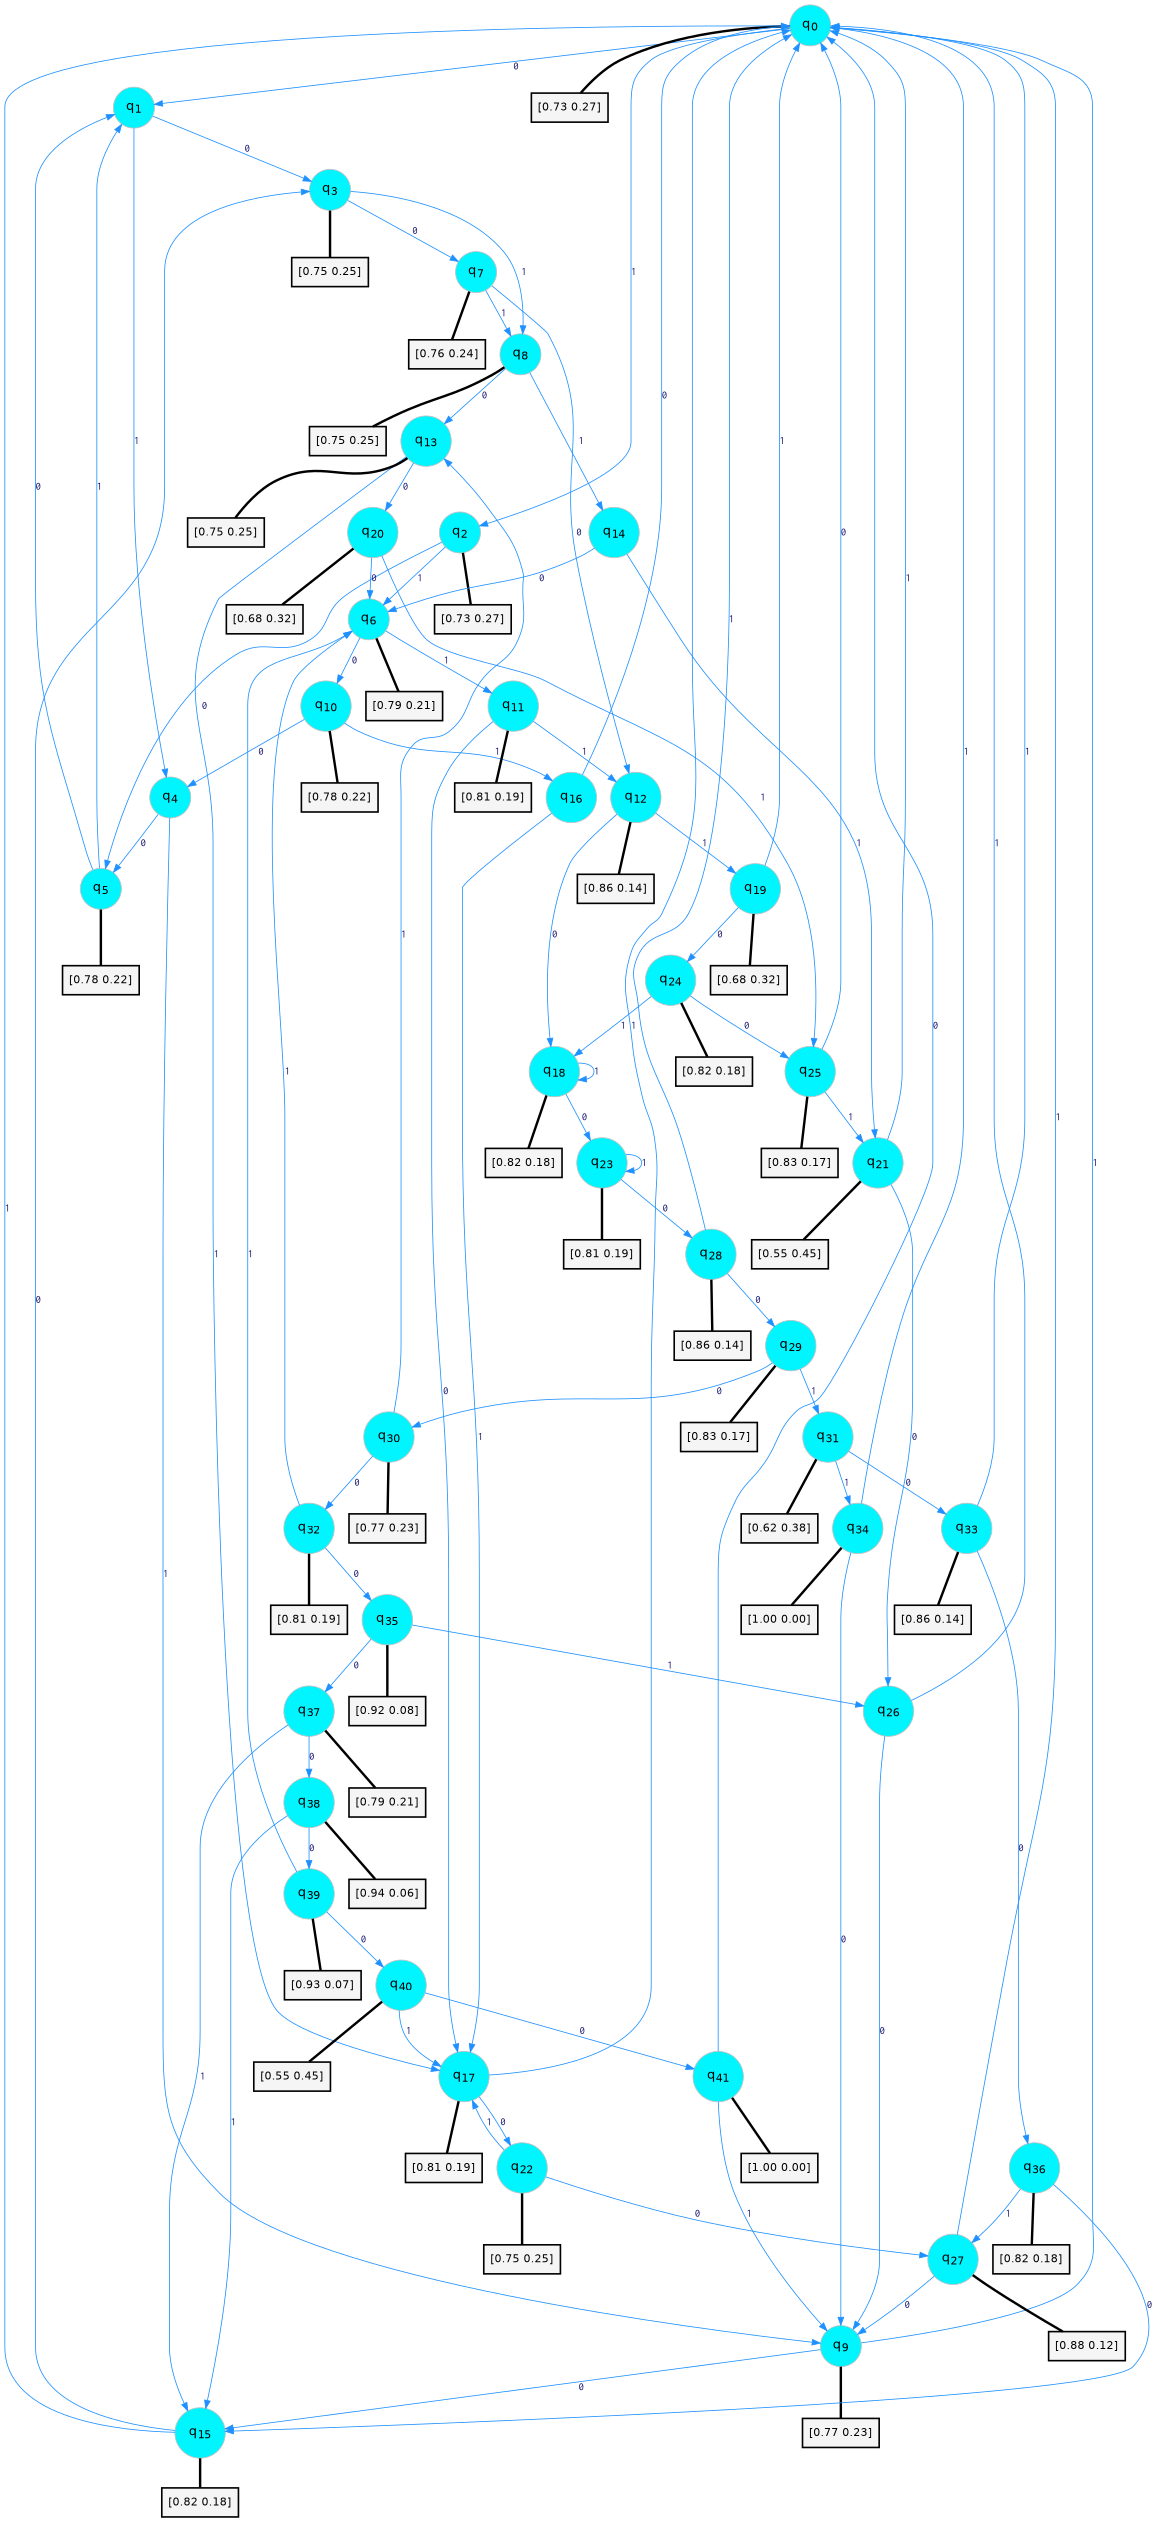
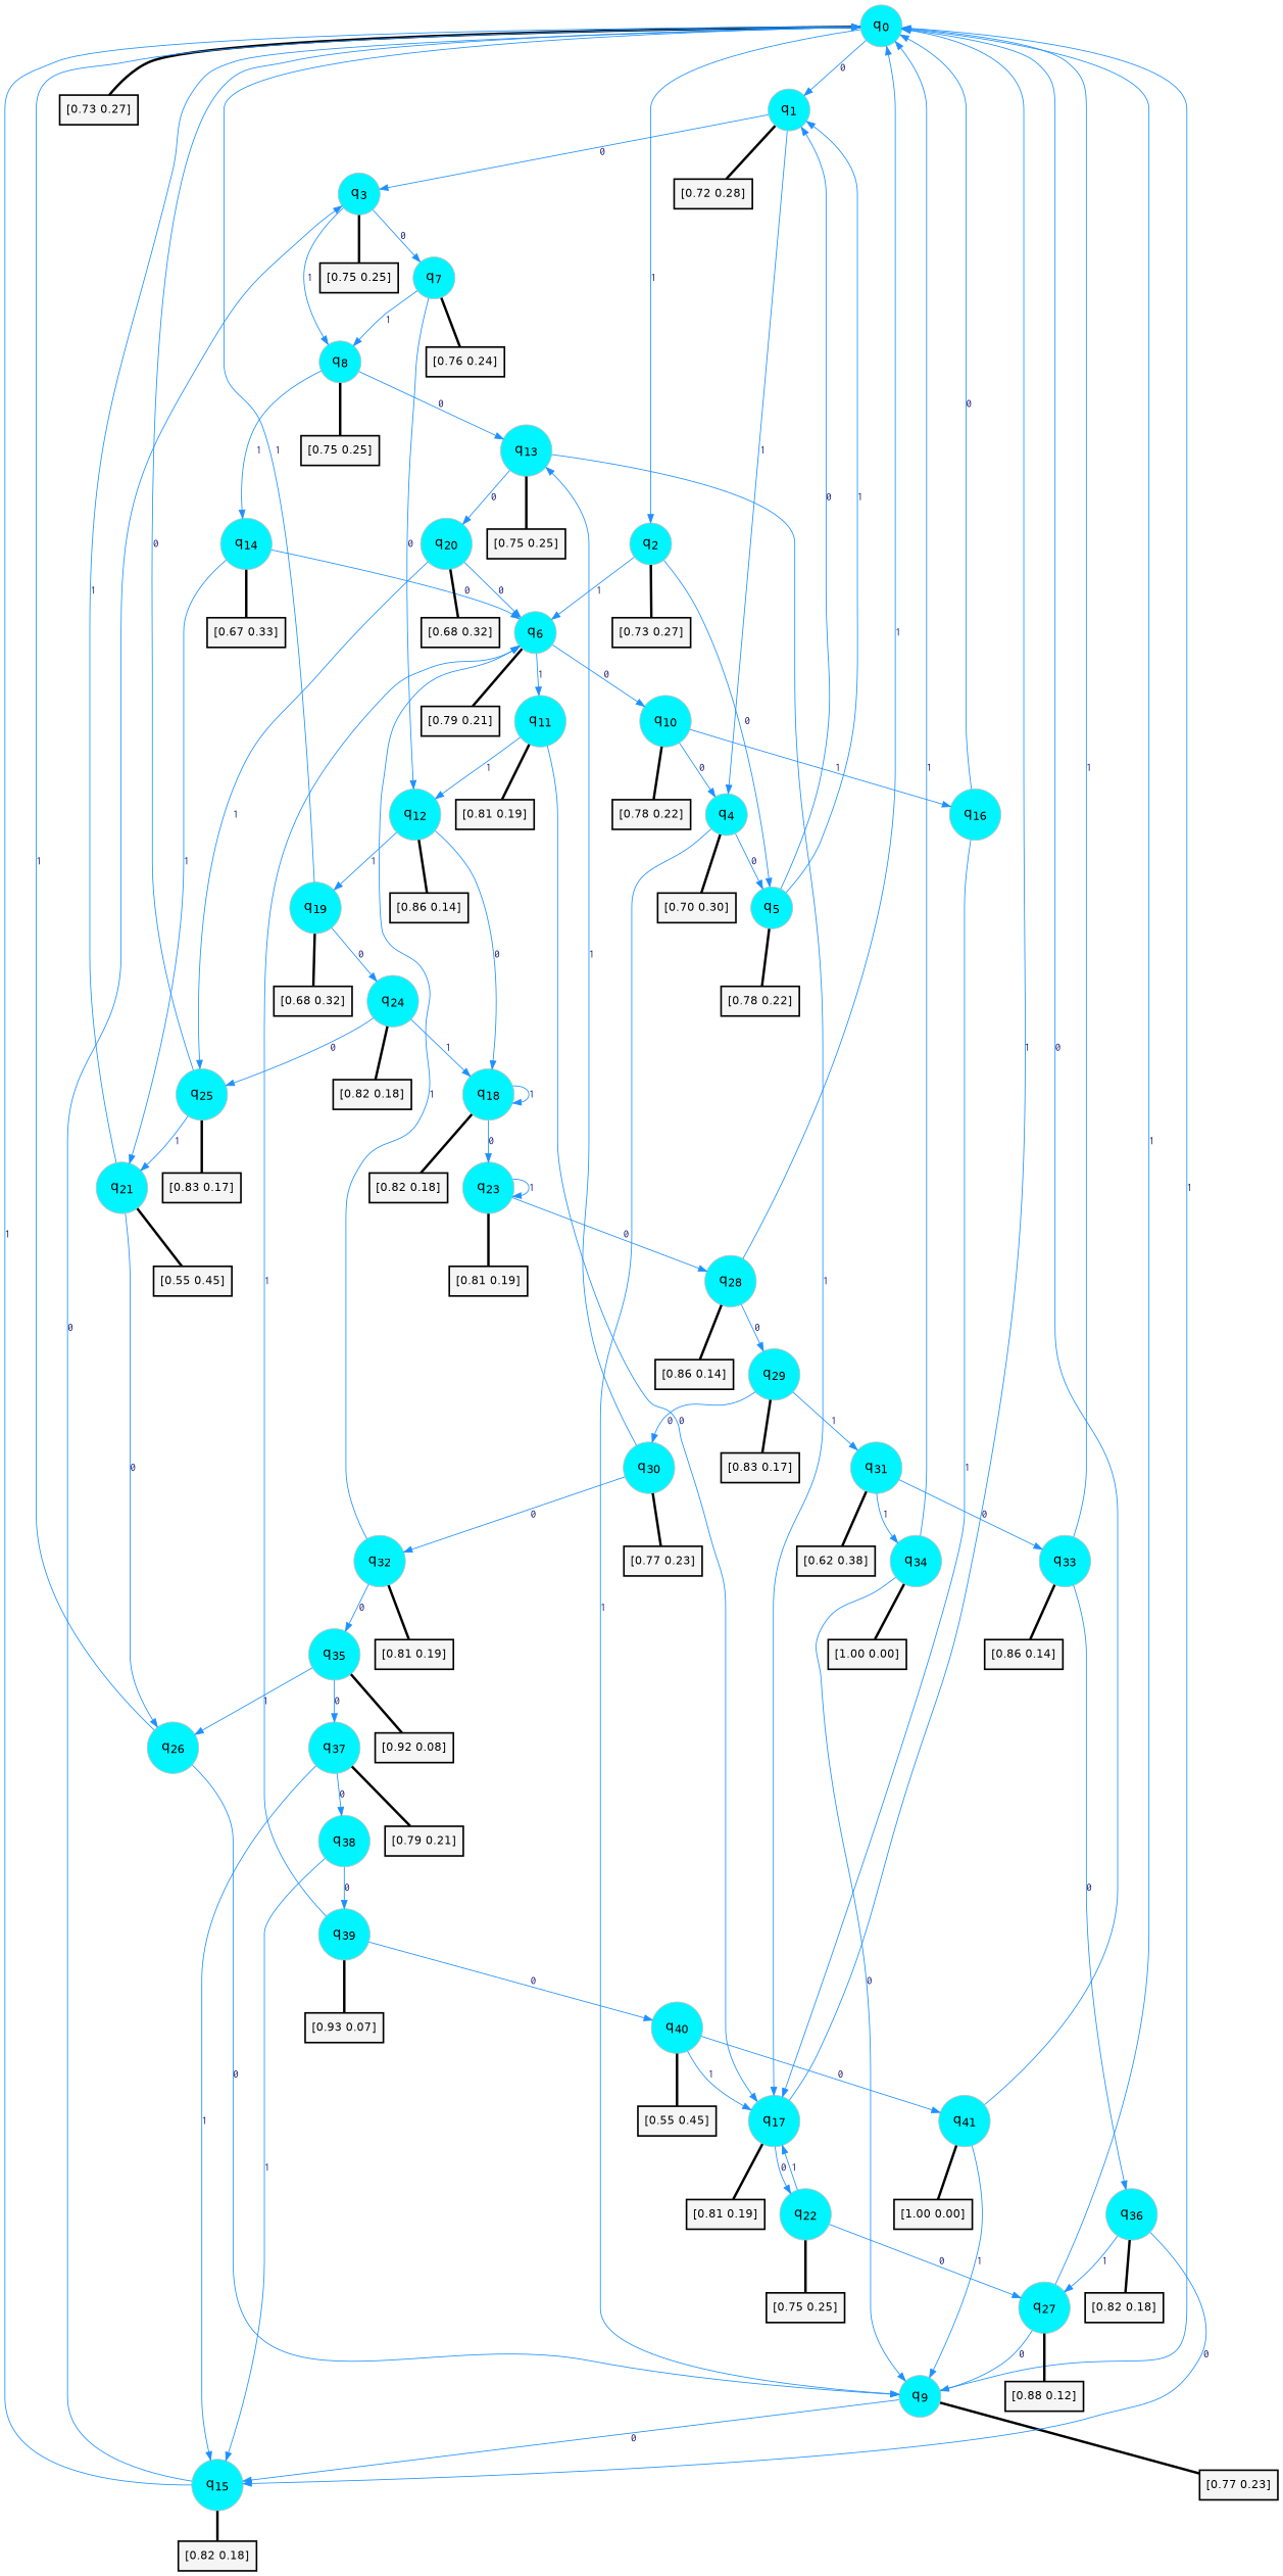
  digraph {
    rankdir=TD
    node [color=gray fillcolor=turquoise1 fontcolor=black fontname=Helvetica fontsize=16 fontweight=bold shape=circle style=filled]
    edge [arrowsize=1 color=dodgerblue1 fontcolor=midnightblue fontname=courier fontweight=bold penwidth=1 style=solid weight=20]
    n1 [label=<q<SUB>0</SUB>>]
    n2 [label=<q<SUB>1</SUB>>]
    n3 [label=<q<SUB>2</SUB>>]
    n4 [color=black fillcolor=whitesmoke fontsize=14 label="[0.73 0.27]" penwidth=2 shape=box]
    n5 [label=<q<SUB>3</SUB>>]
    n6 [label=<q<SUB>4</SUB>>]
+   n7 [color=black fillcolor=whitesmoke fontsize=14 label="[0.72 0.28]" penwidth=2 shape=box]
    n8 [label=<q<SUB>5</SUB>>]
    n9 [label=<q<SUB>6</SUB>>]
    n10 [color=black fillcolor=whitesmoke fontsize=14 label="[0.73 0.27]" penwidth=2 shape=box]
    n11 [label=<q<SUB>7</SUB>>]
    n12 [label=<q<SUB>8</SUB>>]
    n13 [color=black fillcolor=whitesmoke fontsize=14 label="[0.75 0.25]" penwidth=2 shape=box]
    n14 [label=<q<SUB>9</SUB>>]
+   n15 [color=black fillcolor=whitesmoke fontsize=14 label="[0.70 0.30]" penwidth=2 shape=box]
    n16 [color=black fillcolor=whitesmoke fontsize=14 label="[0.78 0.22]" penwidth=2 shape=box]
    n17 [label=<q<SUB>10</SUB>>]
    n18 [label=<q<SUB>11</SUB>>]
    n19 [color=black fillcolor=whitesmoke fontsize=14 label="[0.79 0.21]" penwidth=2 shape=box]
    n20 [label=<q<SUB>12</SUB>>]
    n21 [color=black fillcolor=whitesmoke fontsize=14 label="[0.76 0.24]" penwidth=2 shape=box]
    n22 [label=<q<SUB>13</SUB>>]
    n23 [label=<q<SUB>14</SUB>>]
    n24 [color=black fillcolor=whitesmoke fontsize=14 label="[0.75 0.25]" penwidth=2 shape=box]
    n25 [label=<q<SUB>15</SUB>>]
    n26 [color=black fillcolor=whitesmoke fontsize=14 label="[0.77 0.23]" penwidth=2 shape=box]
    n27 [label=<q<SUB>16</SUB>>]
    n28 [color=black fillcolor=whitesmoke fontsize=14 label="[0.78 0.22]" penwidth=2 shape=box]
    n29 [label=<q<SUB>17</SUB>>]
    n30 [color=black fillcolor=whitesmoke fontsize=14 label="[0.81 0.19]" penwidth=2 shape=box]
    n31 [label=<q<SUB>18</SUB>>]
    n32 [label=<q<SUB>19</SUB>>]
    n33 [color=black fillcolor=whitesmoke fontsize=14 label="[0.86 0.14]" penwidth=2 shape=box]
    n34 [label=<q<SUB>20</SUB>>]
    n35 [color=black fillcolor=whitesmoke fontsize=14 label="[0.75 0.25]" penwidth=2 shape=box]
    n36 [label=<q<SUB>21</SUB>>]
+   n37 [color=black fillcolor=whitesmoke fontsize=14 label="[0.67 0.33]" penwidth=2 shape=box]
    n38 [color=black fillcolor=whitesmoke fontsize=14 label="[0.82 0.18]" penwidth=2 shape=box]
    n39 [label=<q<SUB>22</SUB>>]
    n40 [color=black fillcolor=whitesmoke fontsize=14 label="[0.81 0.19]" penwidth=2 shape=box]
    n41 [label=<q<SUB>23</SUB>>]
    n42 [color=black fillcolor=whitesmoke fontsize=14 label="[0.82 0.18]" penwidth=2 shape=box]
    n43 [label=<q<SUB>24</SUB>>]
    n44 [color=black fillcolor=whitesmoke fontsize=14 label="[0.68 0.32]" penwidth=2 shape=box]
    n45 [label=<q<SUB>25</SUB>>]
    n46 [color=black fillcolor=whitesmoke fontsize=14 label="[0.68 0.32]" penwidth=2 shape=box]
    n47 [label=<q<SUB>26</SUB>>]
    n48 [color=black fillcolor=whitesmoke fontsize=14 label="[0.55 0.45]" penwidth=2 shape=box]
    n49 [label=<q<SUB>27</SUB>>]
    n50 [color=black fillcolor=whitesmoke fontsize=14 label="[0.75 0.25]" penwidth=2 shape=box]
    n51 [label=<q<SUB>28</SUB>>]
    n52 [color=black fillcolor=whitesmoke fontsize=14 label="[0.81 0.19]" penwidth=2 shape=box]
    n53 [color=black fillcolor=whitesmoke fontsize=14 label="[0.82 0.18]" penwidth=2 shape=box]
    n54 [color=black fillcolor=whitesmoke fontsize=14 label="[0.83 0.17]" penwidth=2 shape=box]
    n55 [color=black fillcolor=whitesmoke fontsize=14 label="[0.88 0.12]" penwidth=2 shape=box]
    n56 [label=<q<SUB>29</SUB>>]
    n57 [color=black fillcolor=whitesmoke fontsize=14 label="[0.86 0.14]" penwidth=2 shape=box]
    n58 [label=<q<SUB>30</SUB>>]
    n59 [label=<q<SUB>31</SUB>>]
    n60 [color=black fillcolor=whitesmoke fontsize=14 label="[0.83 0.17]" penwidth=2 shape=box]
    n61 [label=<q<SUB>32</SUB>>]
    n62 [color=black fillcolor=whitesmoke fontsize=14 label="[0.77 0.23]" penwidth=2 shape=box]
    n63 [label=<q<SUB>33</SUB>>]
    n64 [label=<q<SUB>34</SUB>>]
    n65 [color=black fillcolor=whitesmoke fontsize=14 label="[0.62 0.38]" penwidth=2 shape=box]
    n66 [label=<q<SUB>35</SUB>>]
    n67 [color=black fillcolor=whitesmoke fontsize=14 label="[0.81 0.19]" penwidth=2 shape=box]
    n68 [label=<q<SUB>36</SUB>>]
    n69 [color=black fillcolor=whitesmoke fontsize=14 label="[0.86 0.14]" penwidth=2 shape=box]
    n70 [color=black fillcolor=whitesmoke fontsize=14 label="[1.00 0.00]" penwidth=2 shape=box]
    n71 [label=<q<SUB>37</SUB>>]
    n72 [color=black fillcolor=whitesmoke fontsize=14 label="[0.92 0.08]" penwidth=2 shape=box]
    n73 [color=black fillcolor=whitesmoke fontsize=14 label="[0.82 0.18]" penwidth=2 shape=box]
    n74 [label=<q<SUB>38</SUB>>]
    n75 [color=black fillcolor=whitesmoke fontsize=14 label="[0.79 0.21]" penwidth=2 shape=box]
    n76 [label=<q<SUB>39</SUB>>]
-   n77 [color=black fillcolor=whitesmoke fontsize=14 label="[0.94 0.06]" penwidth=2 shape=box]
    n78 [label=<q<SUB>40</SUB>>]
    n79 [color=black fillcolor=whitesmoke fontsize=14 label="[0.93 0.07]" penwidth=2 shape=box]
    n80 [label=<q<SUB>41</SUB>>]
    n81 [color=black fillcolor=whitesmoke fontsize=14 label="[0.55 0.45]" penwidth=2 shape=box]
    n82 [color=black fillcolor=whitesmoke fontsize=14 label="[1.00 0.00]" penwidth=2 shape=box]
    n1 -> n2 [label=0]
    n1 -> n3 [label=1]
    n1 -> n4 [arrowhead=none color=black penwidth=3]
    n2 -> n5 [label=0]
    n2 -> n6 [label=1]
+   n2 -> n7 [arrowhead=none color=black penwidth=3]
    n3 -> n8 [label=0]
    n3 -> n9 [label=1]
    n3 -> n10 [arrowhead=none color=black penwidth=3]
    n5 -> n11 [label=0]
    n5 -> n12 [label=1]
    n5 -> n13 [arrowhead=none color=black penwidth=3]
    n6 -> n8 [label=0]
    n6 -> n14 [label=1]
+   n6 -> n15 [arrowhead=none color=black penwidth=3]
    n8 -> n2 [label=0]
    n8 -> n2 [label=1]
    n8 -> n16 [arrowhead=none color=black penwidth=3]
    n9 -> n17 [label=0]
    n9 -> n18 [label=1]
    n9 -> n19 [arrowhead=none color=black penwidth=3]
    n11 -> n12 [label=1]
    n11 -> n20 [label=0]
    n11 -> n21 [arrowhead=none color=black penwidth=3]
    n12 -> n22 [label=0]
    n12 -> n23 [label=1]
    n12 -> n24 [arrowhead=none color=black penwidth=3]
    n14 -> n1 [label=1]
    n14 -> n25 [label=0]
    n14 -> n26 [arrowhead=none color=black penwidth=3]
    n17 -> n6 [label=0]
    n17 -> n27 [label=1]
    n17 -> n28 [arrowhead=none color=black penwidth=3]
    n18 -> n20 [label=1]
    n18 -> n29 [label=0]
    n18 -> n30 [arrowhead=none color=black penwidth=3]
    n20 -> n31 [label=0]
    n20 -> n32 [label=1]
    n20 -> n33 [arrowhead=none color=black penwidth=3]
    n22 -> n29 [label=1]
    n22 -> n34 [label=0]
    n22 -> n35 [arrowhead=none color=black penwidth=3]
    n23 -> n9 [label=0]
    n23 -> n36 [label=1]
+   n23 -> n37 [arrowhead=none color=black penwidth=3]
    n25 -> n1 [label=1]
    n25 -> n5 [label=0]
    n25 -> n38 [arrowhead=none color=black penwidth=3]
    n27 -> n1 [label=0]
    n27 -> n29 [label=1]
    n29 -> n1 [label=1]
    n29 -> n39 [label=0]
    n29 -> n40 [arrowhead=none color=black penwidth=3]
    n31 -> n31 [label=1]
    n31 -> n41 [label=0]
    n31 -> n42 [arrowhead=none color=black penwidth=3]
    n32 -> n1 [label=1]
    n32 -> n43 [label=0]
    n32 -> n44 [arrowhead=none color=black penwidth=3]
    n34 -> n9 [label=0]
    n34 -> n45 [label=1]
    n34 -> n46 [arrowhead=none color=black penwidth=3]
    n36 -> n1 [label=1]
    n36 -> n47 [label=0]
    n36 -> n48 [arrowhead=none color=black penwidth=3]
    n39 -> n29 [label=1]
    n39 -> n49 [label=0]
    n39 -> n50 [arrowhead=none color=black penwidth=3]
    n41 -> n41 [label=1]
    n41 -> n51 [label=0]
    n41 -> n52 [arrowhead=none color=black penwidth=3]
    n43 -> n31 [label=1]
    n43 -> n45 [label=0]
    n43 -> n53 [arrowhead=none color=black penwidth=3]
    n45 -> n1 [label=0]
    n45 -> n36 [label=1]
    n45 -> n54 [arrowhead=none color=black penwidth=3]
    n47 -> n1 [label=1]
    n47 -> n14 [label=0]
    n49 -> n1 [label=1]
    n49 -> n14 [label=0]
    n49 -> n55 [arrowhead=none color=black penwidth=3]
    n51 -> n1 [label=1]
    n51 -> n56 [label=0]
    n51 -> n57 [arrowhead=none color=black penwidth=3]
    n56 -> n58 [label=0]
    n56 -> n59 [label=1]
    n56 -> n60 [arrowhead=none color=black penwidth=3]
    n58 -> n22 [label=1]
    n58 -> n61 [label=0]
    n58 -> n62 [arrowhead=none color=black penwidth=3]
    n59 -> n63 [label=0]
    n59 -> n64 [label=1]
    n59 -> n65 [arrowhead=none color=black penwidth=3]
    n61 -> n9 [label=1]
    n61 -> n66 [label=0]
    n61 -> n67 [arrowhead=none color=black penwidth=3]
    n63 -> n1 [label=1]
    n63 -> n68 [label=0]
    n63 -> n69 [arrowhead=none color=black penwidth=3]
    n64 -> n1 [label=1]
    n64 -> n14 [label=0]
    n64 -> n70 [arrowhead=none color=black penwidth=3]
    n66 -> n47 [label=1]
    n66 -> n71 [label=0]
    n66 -> n72 [arrowhead=none color=black penwidth=3]
    n68 -> n25 [label=0]
    n68 -> n49 [label=1]
    n68 -> n73 [arrowhead=none color=black penwidth=3]
    n71 -> n25 [label=1]
    n71 -> n74 [label=0]
    n71 -> n75 [arrowhead=none color=black penwidth=3]
    n74 -> n25 [label=1]
    n74 -> n76 [label=0]
-   n74 -> n77 [arrowhead=none color=black penwidth=3]
    n76 -> n9 [label=1]
    n76 -> n78 [label=0]
    n76 -> n79 [arrowhead=none color=black penwidth=3]
    n78 -> n29 [label=1]
    n78 -> n80 [label=0]
    n78 -> n81 [arrowhead=none color=black penwidth=3]
    n80 -> n1 [label=0]
    n80 -> n14 [label=1]
    n80 -> n82 [arrowhead=none color=black penwidth=3]
  }
